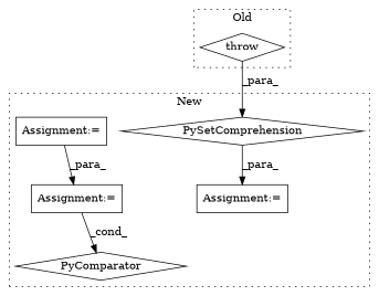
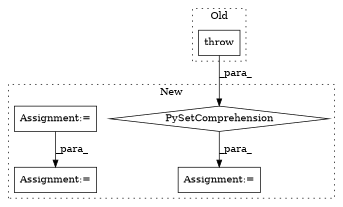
  digraph {
    node [a=7 l=1 shape=box]
    n1 [a=111 l=148 label=PySetComprehension s=7345 shape=diamond]
-   n2 [a=113 l=57 label=PyComparator s=7428 shape=diamond]
    n3 [label="Assignment:=" s=7281]
    n4 [label="Assignment:=" s=7573]
    n5 [label="Assignment:=" s=7186]
-   n6 [a=53 l=6 label=throw s=7070 shape=diamond]
+   n6 [a=53 l=6 label=throw s=7070]
    subgraph cluster_1 {
      label=New
      style=dotted
      n1
-     n2
      n3
      n4
      n5
    }
    subgraph cluster_2 {
      label=Old
      style=dotted
      n6
    }
    n1 -> n4 [label=_para_]
-   n3 -> n2 [label=_cond_]
    n5 -> n3 [label=_para_]
    n6 -> n1 [label=_para_]
  }
